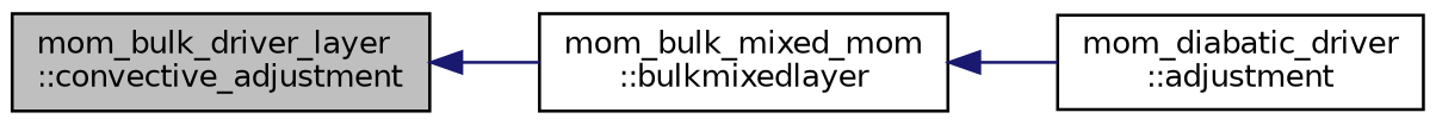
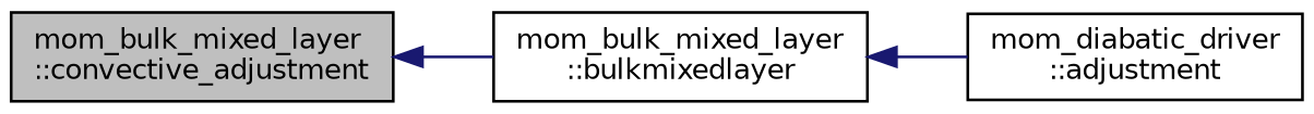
  digraph {
    rankdir=LR
    node [color=black fillcolor=white fontname=Helvetica fontsize=10 shape=record style=filled]
    edge [color=midnightblue dir=back fontname=Helvetica fontsize=10 labelfontname=Helvetica labelfontsize=10 style=solid]
-   n1 [fillcolor=grey75 fontcolor=black height=0.2 label="mom_bulk_driver_layer\l::convective_adjustment" width=0.4]
-   n2 [height=0.2 label="mom_bulk_mixed_mom\l::bulkmixedlayer" width=0.4]
+   n1 [fillcolor=grey75 fontcolor=black height=0.2 label="mom_bulk_mixed_layer\l::convective_adjustment" width=0.4]
+   n2 [height=0.2 label="mom_bulk_mixed_layer\l::bulkmixedlayer" width=0.4]
    n3 [height=0.2 label="mom_diabatic_driver\l::adjustment" width=0.4]
    n1 -> n2
    n2 -> n3
  }
